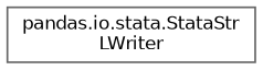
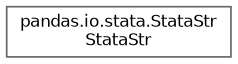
  digraph {
    rankdir=LR
-   n1 [color=grey40 fillcolor=white fontname=Helvetica fontsize=10 height=0.2 label="pandas.io.stata.StataStr\lLWriter" shape=box style=filled width=0.4]
+   n1 [color=grey40 fillcolor=white fontname=Helvetica fontsize=10 height=0.2 label="pandas.io.stata.StataStr\lStataStr" shape=box style=filled width=0.4]
  }
